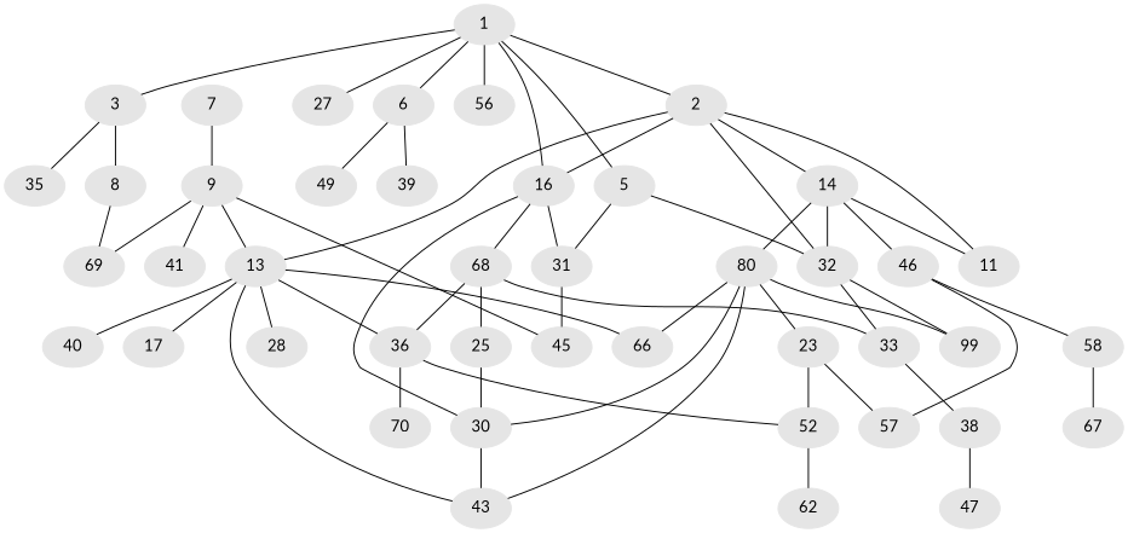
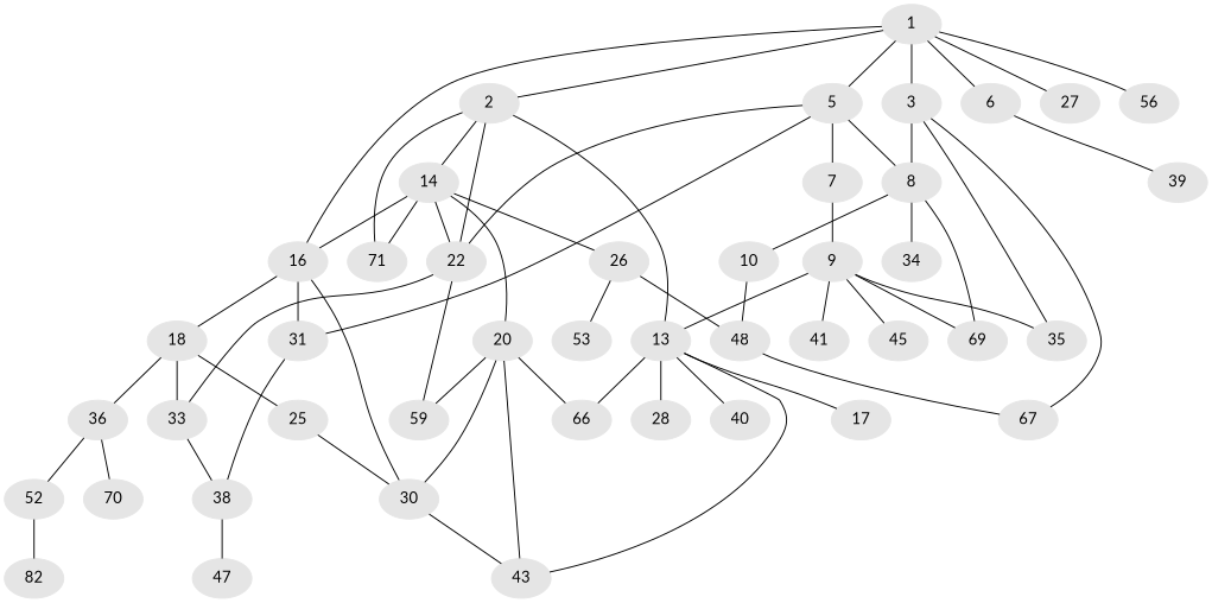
  graph {
    fontname=Lato
    node [color=gray90 fontname=Lato style=filled]
    edge [fontname=Lato]
    1 [super="+4"]
    2 [super="+11"]
    3 [super="+44"]
    5 [super="+12"]
    6 [super="+41"]
    16 [super="+46"]
    27
    56
    13 [super="+32"]
    14 [super="+19"]
-   22 [super="+54" label=32]
-   71 [label=11]
+   22 [super="+54"]
+   71
    8 [super="+29"]
    35
    67
    7
    31 [super="+37"]
    39
-   49
-   18 [super="+55" label=68]
+   18 [super="+55"]
    30 [super="+50"]
    17
    28
    36 [super="+51"]
    40
    43 [super="+63"]
    66
-   20 [super="+65" label=80]
-   26 [label=46]
+   20 [super="+65"]
+   26
    33 [super="+42"]
-   59 [super="+60" label=99]
+   59 [super="+60"]
+   10 [super="+24"]
+   34
    69
    9 [super="+15"]
    38 [super="+61"]
    n37 [label=41 super="+48"]
    45
-   58 [super="+64"]
+   58 [super="+64" label=48]
    52
    70
-   23 [super="+68"]
-   53 [super="+57" label=57]
+   53 [super="+57"]
    25
-   62
+   62 [label=82]
    47
    1 -- 2
    1 -- 3
    1 -- 5
    1 -- 6
    1 -- 16
    1 -- 27
    1 -- 56
-   2 -- 16
+   14 -- 16
    2 -- 13
    2 -- 14
    2 -- 22
    2 -- 71
    3 -- 8
    3 -- 35
+   3 -- 67
    5 -- 22
+   5 -- 8
+   5 -- 7
    5 -- 31
    6 -- 39
-   6 -- 49
    16 -- 31
    16 -- 18
    16 -- 30
    13 -- 17
    13 -- 28
-   13 -- 36
    13 -- 40
    13 -- 43
    13 -- 66
    14 -- 22
    14 -- 71
    14 -- 20
    14 -- 26
    22 -- 33
    22 -- 59
+   8 -- 10
+   8 -- 34
    8 -- 69
    7 -- 9
-   31 -- 45
+   31 -- 38
    18 -- 36
    18 -- 33
    18 -- 25
    30 -- 43
    36 -- 52
    36 -- 70
    20 -- 30
    20 -- 43
    20 -- 66
    20 -- 59
-   20 -- 23
    26 -- 58
    26 -- 53
    33 -- 38
+   10 -- 58
    9 -- 13
+   9 -- 35
    9 -- 69
    9 -- n37
    9 -- 45
    38 -- 47
    58 -- 67
    52 -- 62
-   23 -- 52
-   23 -- 53
    25 -- 30
  }
